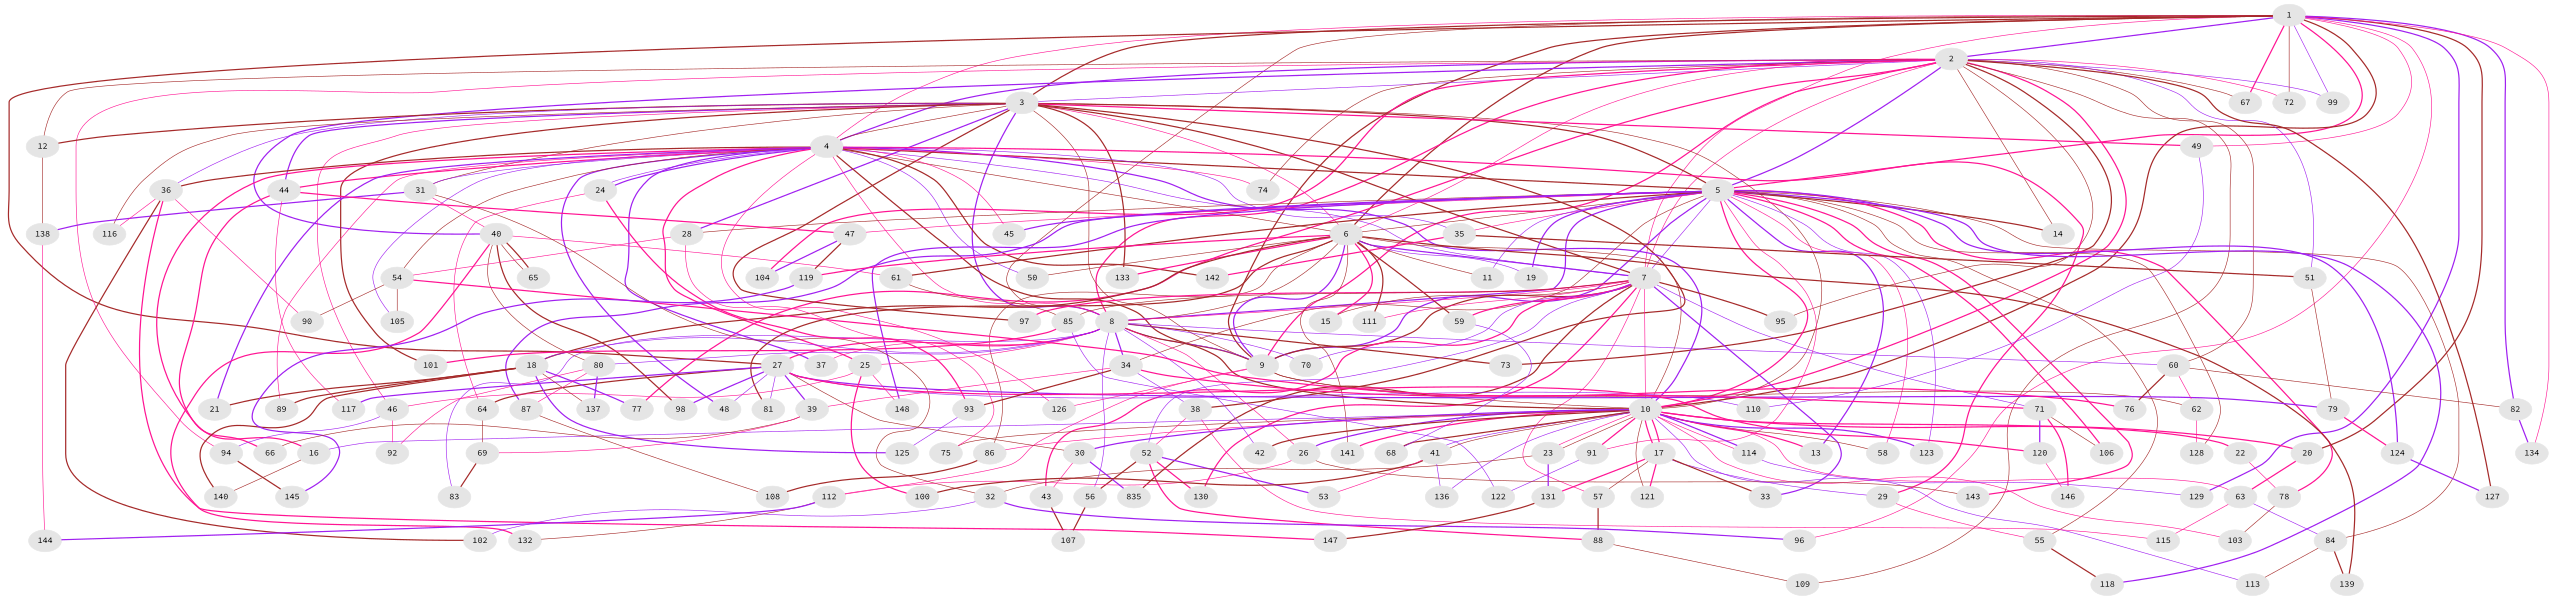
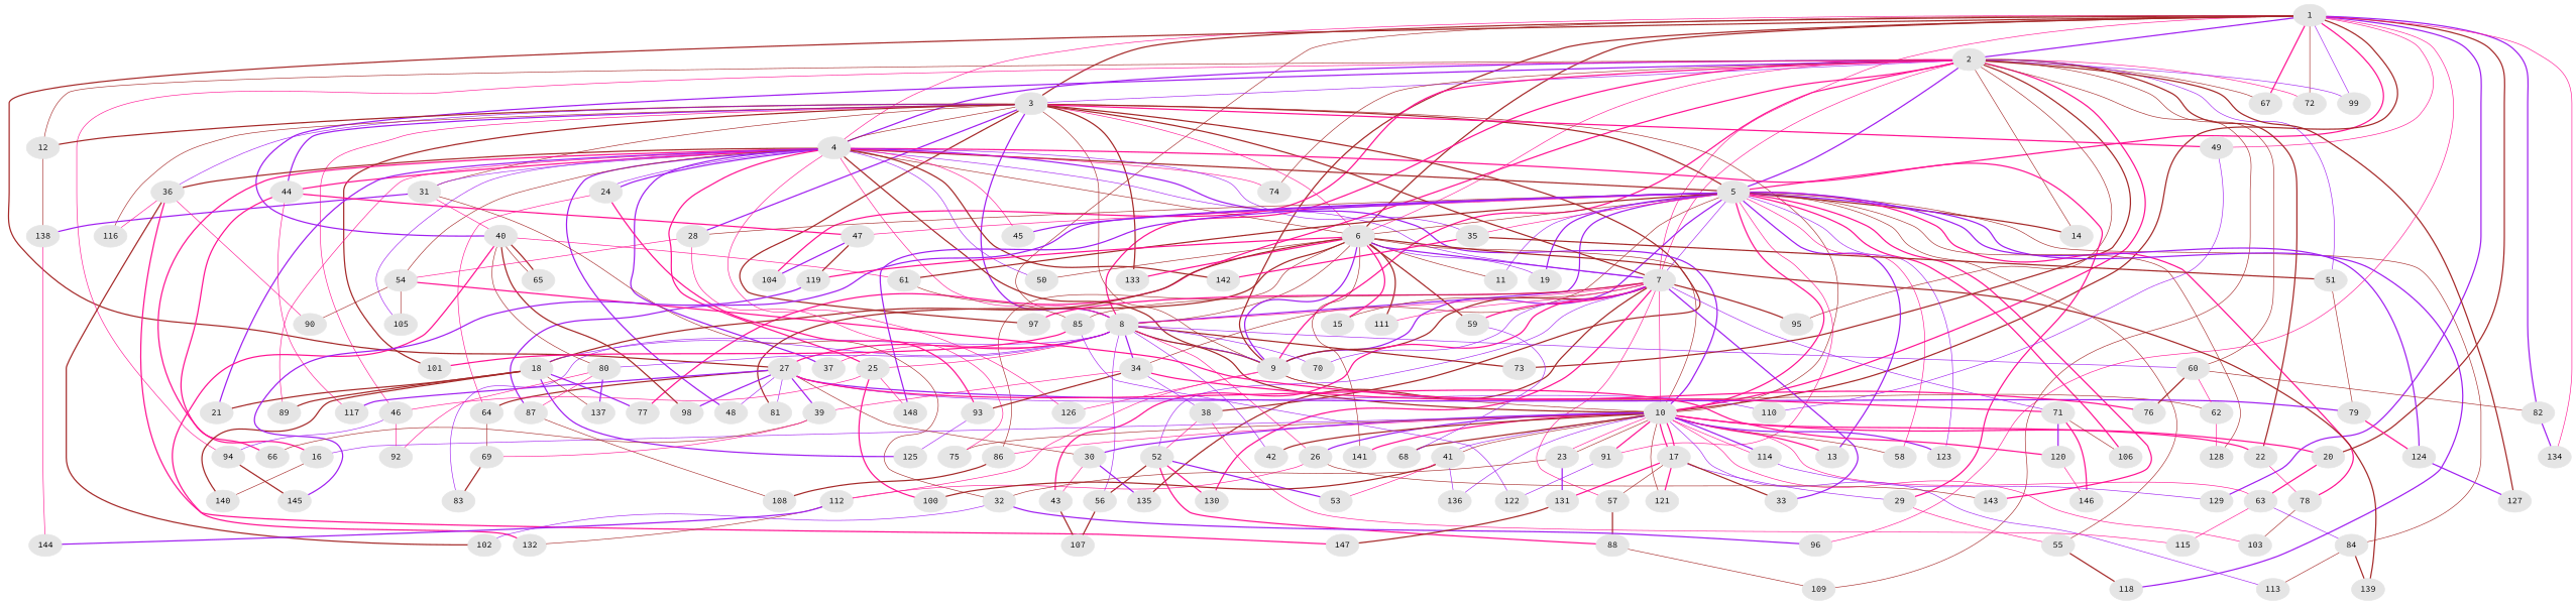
  graph {
    fontname="Source Code Pro"
    node [color=gray90 fontname="Source Code Pro" style=filled]
    edge [color=brown fontname="Source Code Pro" style=solid]
    1
    2
    3
    4
    5
    6
    7
    8
    9
    10
    20
    27
    49
    67
    72
    82
    96
    99
    129
    134
    12
    14
    22
    40
    51
    60
    73
    74
    77
    94
    95
    104
    109
    127
    28
    31
    36
    38
    44
    46
    97
    101
    116
    133
    16
    21
    24
    25
    29
    35
    37
    45
    48
    50
    54
    89
    105
    126
    142
    11
    13
    19
    34
    47
    55
    58
    61
    78
    84
    87
    91
    106
    118
    123
    124
    128
    143
    148
    15
    18
    59
    81
    86
    111
    119
    139
    141
    33
    43
    52
    57
    70
    71
    85
    130
-   135 [label=835]
+   135
    26
    42
    56
    80
    83
    62
    112
    17
    23
    30
    41
    63
    68
    75
    103
    113
    114
    121
    136
    64
    39
    79
    98
    110
    117
    120
    138
    65
    132
    76
    145
    32
    102
    90
    147
    115
    66
    92
    140
    93
    100
    108
    122
    125
    137
    107
    53
    88
    146
    144
    131
    69
    1 -- 2 [color=purple style=bold]
    1 -- 3 [style=bold]
    1 -- 4 [color=deeppink]
    1 -- 5 [color=deeppink style=bold]
    1 -- 6 [style=bold]
    1 -- 7 [color=deeppink]
    1 -- 8
    1 -- 9 [style=bold]
    1 -- 10 [style=bold]
    1 -- 20 [style=bold]
    1 -- 27 [style=bold]
    1 -- 49 [color=deeppink]
    1 -- 67 [color=deeppink style=bold]
    1 -- 72
    1 -- 82 [color=purple style=bold]
    1 -- 96 [color=deeppink]
    1 -- 99 [color=purple]
    1 -- 129 [color=purple style=bold]
    1 -- 134 [color=deeppink]
    2 -- 3 [color=purple]
    2 -- 4 [color=purple style=bold]
    2 -- 5 [color=purple style=bold]
    2 -- 6 [color=deeppink]
    2 -- 7 [color=deeppink]
    2 -- 8 [color=deeppink style=bold]
    2 -- 9 [color=deeppink style=bold]
    2 -- 10 [color=deeppink style=bold]
    2 -- 67
    2 -- 72 [color=deeppink]
    2 -- 99 [color=purple]
    2 -- 12
    2 -- 14
+   2 -- 22 [style=bold]
    2 -- 40 [color=purple style=bold]
    2 -- 51 [color=purple]
    2 -- 60
    2 -- 73 [style=bold]
    2 -- 74
    2 -- 77 [color=deeppink style=bold]
    2 -- 94 [color=deeppink]
    2 -- 95
    2 -- 104 [color=deeppink style=bold]
    2 -- 109
    2 -- 127 [style=bold]
    3 -- 4
    3 -- 5 [style=bold]
    3 -- 6 [color=deeppink]
    3 -- 7 [style=bold]
    3 -- 8 [color=purple style=bold]
    3 -- 9
    3 -- 10
    3 -- 49 [color=deeppink style=bold]
    3 -- 12 [style=bold]
    3 -- 28 [color=purple style=bold]
    3 -- 31
    3 -- 36 [color=purple]
    3 -- 38 [style=bold]
    3 -- 44 [color=purple style=bold]
    3 -- 46 [color=deeppink]
    3 -- 97 [style=bold]
    3 -- 101 [style=bold]
    3 -- 116
    3 -- 133 [style=bold]
    4 -- 5 [style=bold]
    4 -- 6
    4 -- 7 [color=purple]
    4 -- 8 [color=deeppink]
    4 -- 9 [style=bold]
    4 -- 10 [color=purple style=bold]
    4 -- 74 [color=deeppink]
    4 -- 31 [color=purple]
    4 -- 36 [style=bold]
    4 -- 44 [color=deeppink style=bold]
    4 -- 16 [color=deeppink style=bold]
    4 -- 21 [color=purple style=bold]
    4 -- 24 [color=purple]
    4 -- 24 [color=purple style=bold]
    4 -- 25 [color=deeppink style=bold]
    4 -- 29 [color=deeppink style=bold]
    4 -- 35 [color=purple]
    4 -- 37 [color=purple style=bold]
    4 -- 45 [color=deeppink]
    4 -- 48 [color=purple style=bold]
    4 -- 50 [color=purple]
    4 -- 54
    4 -- 89 [color=deeppink]
    4 -- 105 [color=purple]
    4 -- 126 [color=deeppink]
    4 -- 142 [style=bold]
    5 -- 6
    5 -- 7 [color=purple]
    5 -- 8 [color=purple style=bold]
    5 -- 9 [color=purple style=bold]
    5 -- 10 [color=deeppink style=bold]
    5 -- 14 [style=bold]
    5 -- 28
    5 -- 35 [color=deeppink]
    5 -- 45 [color=purple style=bold]
    5 -- 11 [color=purple]
    5 -- 13 [color=purple style=bold]
    5 -- 19 [color=purple style=bold]
    5 -- 34
    5 -- 47 [color=deeppink]
    5 -- 55
    5 -- 58 [color=deeppink]
    5 -- 61 [style=bold]
    5 -- 78 [color=deeppink style=bold]
    5 -- 84
    5 -- 87 [color=purple style=bold]
    5 -- 91 [color=deeppink]
    5 -- 106 [color=deeppink style=bold]
    5 -- 118 [color=purple style=bold]
    5 -- 123 [color=purple]
    5 -- 124 [color=purple style=bold]
    5 -- 128
    5 -- 143 [color=deeppink style=bold]
    5 -- 148 [color=purple style=bold]
    6 -- 7 [color=purple style=bold]
    6 -- 8
    6 -- 9 [color=purple style=bold]
    6 -- 10
    6 -- 133 [color=deeppink style=bold]
    6 -- 50
    6 -- 11
    6 -- 19 [color=purple]
    6 -- 15 [color=deeppink style=bold]
    6 -- 18 [style=bold]
    6 -- 59 [style=bold]
    6 -- 81 [style=bold]
    6 -- 86
    6 -- 111 [style=bold]
    6 -- 119 [color=deeppink style=bold]
    6 -- 139 [style=bold]
    6 -- 141
    7 -- 8 [color=deeppink]
    7 -- 9 [style=bold]
    7 -- 10 [color=deeppink]
    7 -- 95 [style=bold]
    7 -- 97 [color=deeppink style=bold]
    7 -- 15
    7 -- 59 [color=deeppink style=bold]
    7 -- 111 [color=deeppink]
    7 -- 33 [color=purple style=bold]
    7 -- 43 [color=deeppink style=bold]
    7 -- 52 [color=purple]
    7 -- 57 [color=deeppink]
    7 -- 70 [color=purple]
    7 -- 71 [color=purple]
    7 -- 85
    7 -- 130 [color=deeppink style=bold]
    7 -- 135 [style=bold]
    8 -- 9 [color=purple]
    8 -- 10 [style=bold]
    8 -- 27 [color=deeppink style=bold]
    8 -- 60 [color=purple]
    8 -- 73 [style=bold]
    8 -- 25 [color=deeppink]
    8 -- 37 [color=deeppink]
    8 -- 34 [color=purple style=bold]
    8 -- 18 [color=purple]
    8 -- 70 [color=purple]
    8 -- 26 [color=deeppink]
    8 -- 42 [color=purple]
    8 -- 56 [color=purple]
    8 -- 80 [color=purple]
    8 -- 83 [color=purple]
    9 -- 10
    9 -- 126 [color=deeppink]
    9 -- 62
    9 -- 112 [color=deeppink]
    10 -- 20 [color=deeppink style=bold]
    10 -- 22 [color=deeppink style=bold]
    10 -- 16 [color=purple]
    10 -- 13 [color=deeppink style=bold]
    10 -- 58
    10 -- 91 [color=deeppink style=bold]
    10 -- 123 [color=purple style=bold]
    10 -- 86 [color=deeppink]
    10 -- 141 [color=deeppink style=bold]
    10 -- 26 [color=purple style=bold]
    10 -- 42 [style=bold]
    10 -- 17 [color=deeppink style=bold]
    10 -- 17 [color=deeppink style=bold]
    10 -- 23 [color=deeppink]
    10 -- 23
    10 -- 30 [color=purple style=bold]
    10 -- 41 [color=purple]
    10 -- 41
    10 -- 63 [color=deeppink]
    10 -- 68 [style=bold]
    10 -- 75
    10 -- 103 [color=deeppink]
    10 -- 113 [color=purple]
    10 -- 114 [color=deeppink]
    10 -- 114 [color=purple style=bold]
    10 -- 121
    10 -- 136 [color=purple]
    20 -- 63 [color=deeppink style=bold]
    27 -- 48 [color=purple]
    27 -- 81 [color=purple]
    27 -- 30
    27 -- 64 [style=bold]
    27 -- 39 [color=purple style=bold]
    27 -- 79 [color=purple style=bold]
    27 -- 98 [color=purple style=bold]
    27 -- 110 [color=purple]
    27 -- 117 [color=purple style=bold]
    27 -- 120 [color=deeppink style=bold]
    49 -- 110 [color=purple]
    82 -- 134 [color=purple style=bold]
    12 -- 138
    22 -- 78 [color=deeppink]
    40 -- 61 [color=deeppink]
    40 -- 80
    40 -- 98 [style=bold]
    40 -- 65
    40 -- 65 [style=bold]
    40 -- 132 [color=deeppink style=bold]
    51 -- 79
    60 -- 82
    60 -- 62 [color=deeppink]
    60 -- 76 [style=bold]
    94 -- 145 [style=bold]
    28 -- 54 [color=deeppink]
    28 -- 75 [color=deeppink]
    31 -- 40 [color=deeppink]
    31 -- 138 [color=purple style=bold]
    31 -- 32
    36 -- 116 [color=deeppink]
    36 -- 102 [style=bold]
    36 -- 90 [color=deeppink]
    36 -- 147 [color=deeppink style=bold]
    38 -- 52 [color=deeppink]
    38 -- 115 [color=deeppink]
    44 -- 47 [color=deeppink style=bold]
    44 -- 117 [color=deeppink]
    44 -- 66 [color=deeppink style=bold]
    46 -- 94 [color=purple]
    46 -- 92 [color=deeppink]
    16 -- 140
    24 -- 64 [color=deeppink]
    24 -- 93 [color=deeppink style=bold]
    25 -- 46 [color=deeppink]
    25 -- 148 [color=deeppink]
    25 -- 100 [color=deeppink style=bold]
    29 -- 55 [color=deeppink]
    35 -- 51 [style=bold]
    35 -- 142 [color=deeppink style=bold]
    54 -- 105
    54 -- 76 [color=deeppink style=bold]
    54 -- 90
    34 -- 38 [color=purple]
    34 -- 71 [color=deeppink style=bold]
    34 -- 39 [color=deeppink]
    34 -- 93 [style=bold]
    47 -- 104 [color=purple style=bold]
    47 -- 119 [style=bold]
    55 -- 118 [style=bold]
    61 -- 85
    78 -- 103
    84 -- 139 [style=bold]
    84 -- 113
    87 -- 108
    91 -- 122 [color=purple]
    124 -- 127 [color=purple style=bold]
    18 -- 77 [color=purple style=bold]
    18 -- 21 [style=bold]
    18 -- 89 [style=bold]
    18 -- 140 [style=bold]
    18 -- 125 [color=purple style=bold]
    18 -- 137
    59 -- 68 [color=purple]
    86 -- 108 [style=bold]
    119 -- 145 [color=purple style=bold]
    43 -- 107 [style=bold]
    52 -- 130 [color=deeppink style=bold]
    52 -- 56 [style=bold]
    52 -- 53 [color=purple style=bold]
    52 -- 88 [color=deeppink style=bold]
    57 -- 88 [style=bold]
    71 -- 106
    71 -- 120 [color=purple style=bold]
    71 -- 146 [color=deeppink style=bold]
    85 -- 101 [color=deeppink style=bold]
    85 -- 122 [color=purple]
    26 -- 143
    26 -- 112 [color=deeppink]
    56 -- 107 [style=bold]
    80 -- 87 [color=deeppink]
    80 -- 92 [color=deeppink]
    80 -- 137 [color=purple style=bold]
    62 -- 128 [color=deeppink]
    112 -- 132
    112 -- 144 [color=purple style=bold]
    17 -- 29 [color=purple]
    17 -- 33 [style=bold]
    17 -- 57
    17 -- 121 [color=deeppink style=bold]
    17 -- 131 [color=deeppink style=bold]
    23 -- 32
    23 -- 131 [color=purple style=bold]
    30 -- 43 [color=deeppink]
    30 -- 135 [color=purple style=bold]
    41 -- 136 [color=purple]
    41 -- 100 [style=bold]
    41 -- 53 [color=deeppink]
    63 -- 84 [color=purple]
    63 -- 115 [color=deeppink]
    114 -- 129 [color=purple]
    64 -- 69
    39 -- 66
    39 -- 69 [color=deeppink]
    79 -- 124 [color=deeppink style=bold]
    120 -- 146 [color=deeppink]
    138 -- 144 [color=deeppink]
    32 -- 96 [color=purple style=bold]
    32 -- 102 [color=purple]
    93 -- 125 [color=purple]
    88 -- 109
    131 -- 147 [style=bold]
    69 -- 83 [style=bold]
  }
